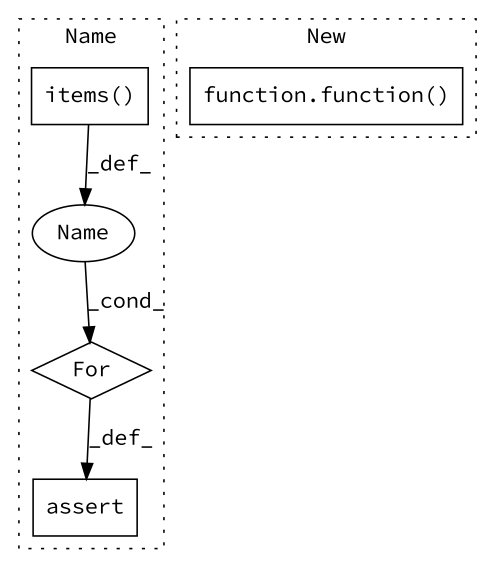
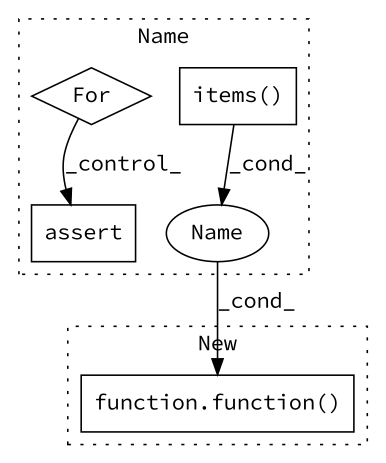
  digraph {
    fontname="Source Code Pro"
    node [a=75 fontname="Source Code Pro" shape=box]
    edge [fontname="Source Code Pro"]
    n1 [l=26 label="items()" s=586]
    n2 [a=65 l=7 label=assert s=1122]
    n3 [a=107 l="4,18" label=For s="570,612" shape=diamond]
    n4 [a=87 l=2 label=Name s=580 shape=ellipse]
    n5 [l="4,1" label="function.function()" s="2089,2100"]
    subgraph cluster_1 {
      label=Name
      style=dotted
      n1
      n2
      n3
      n4
    }
    subgraph cluster_2 {
      label=New
      style=dotted
      n5
    }
-   n1 -> n4 [label=_def_]
-   n3 -> n2 [label=_def_]
-   n4 -> n3 [label=_cond_]
+   n1 -> n4 [label=_cond_]
+   n3 -> n2 [label=_control_]
+   n4 -> n5 [label=_cond_]
  }
